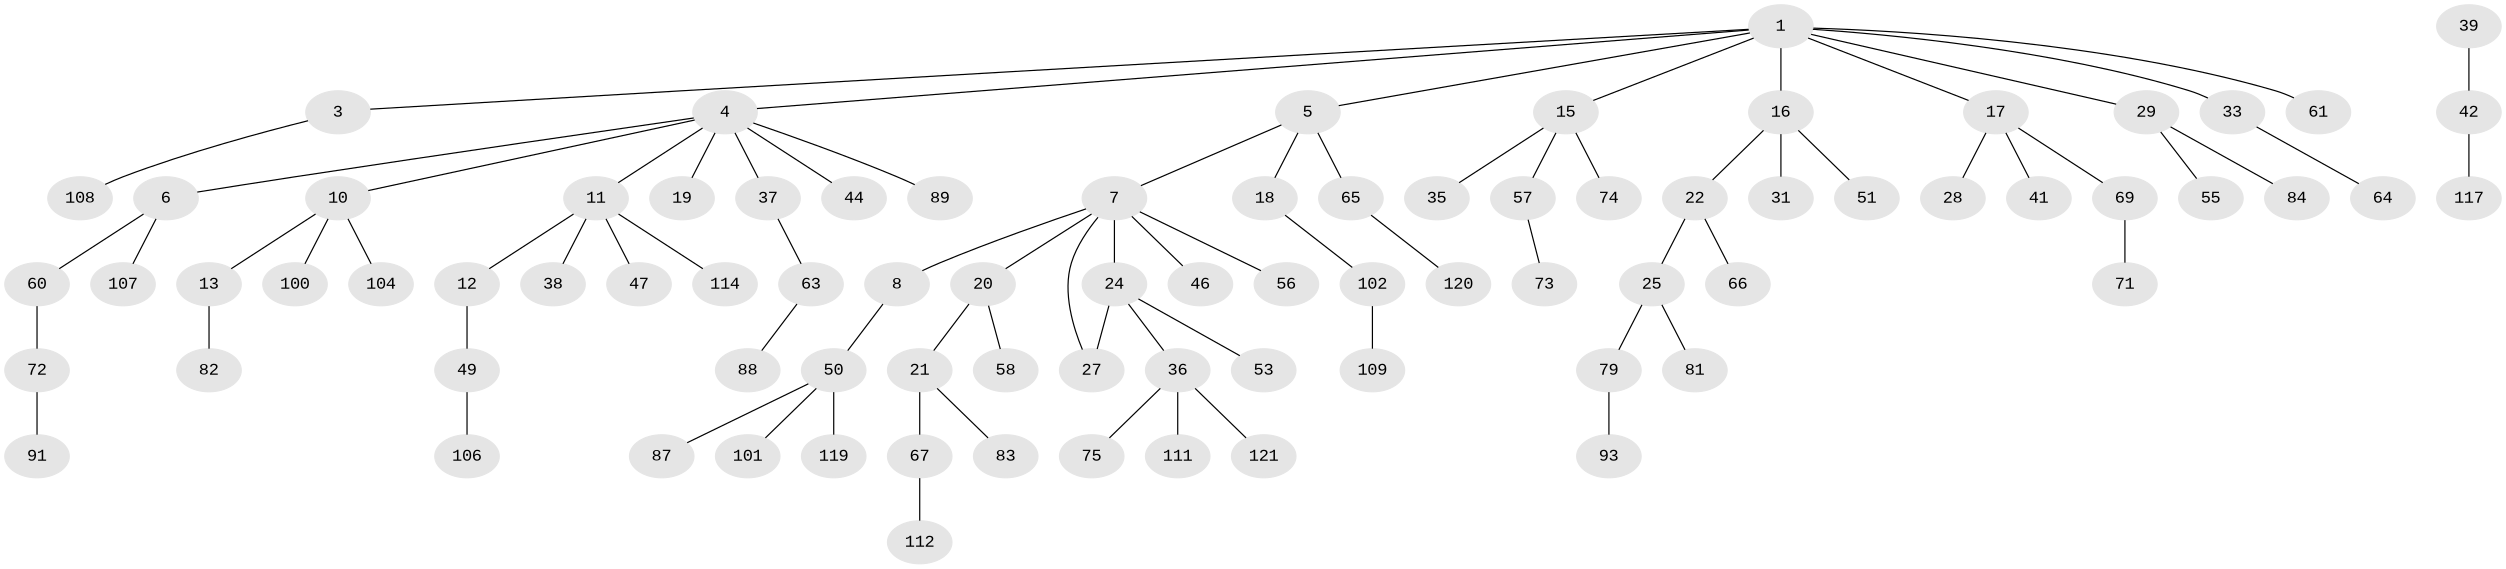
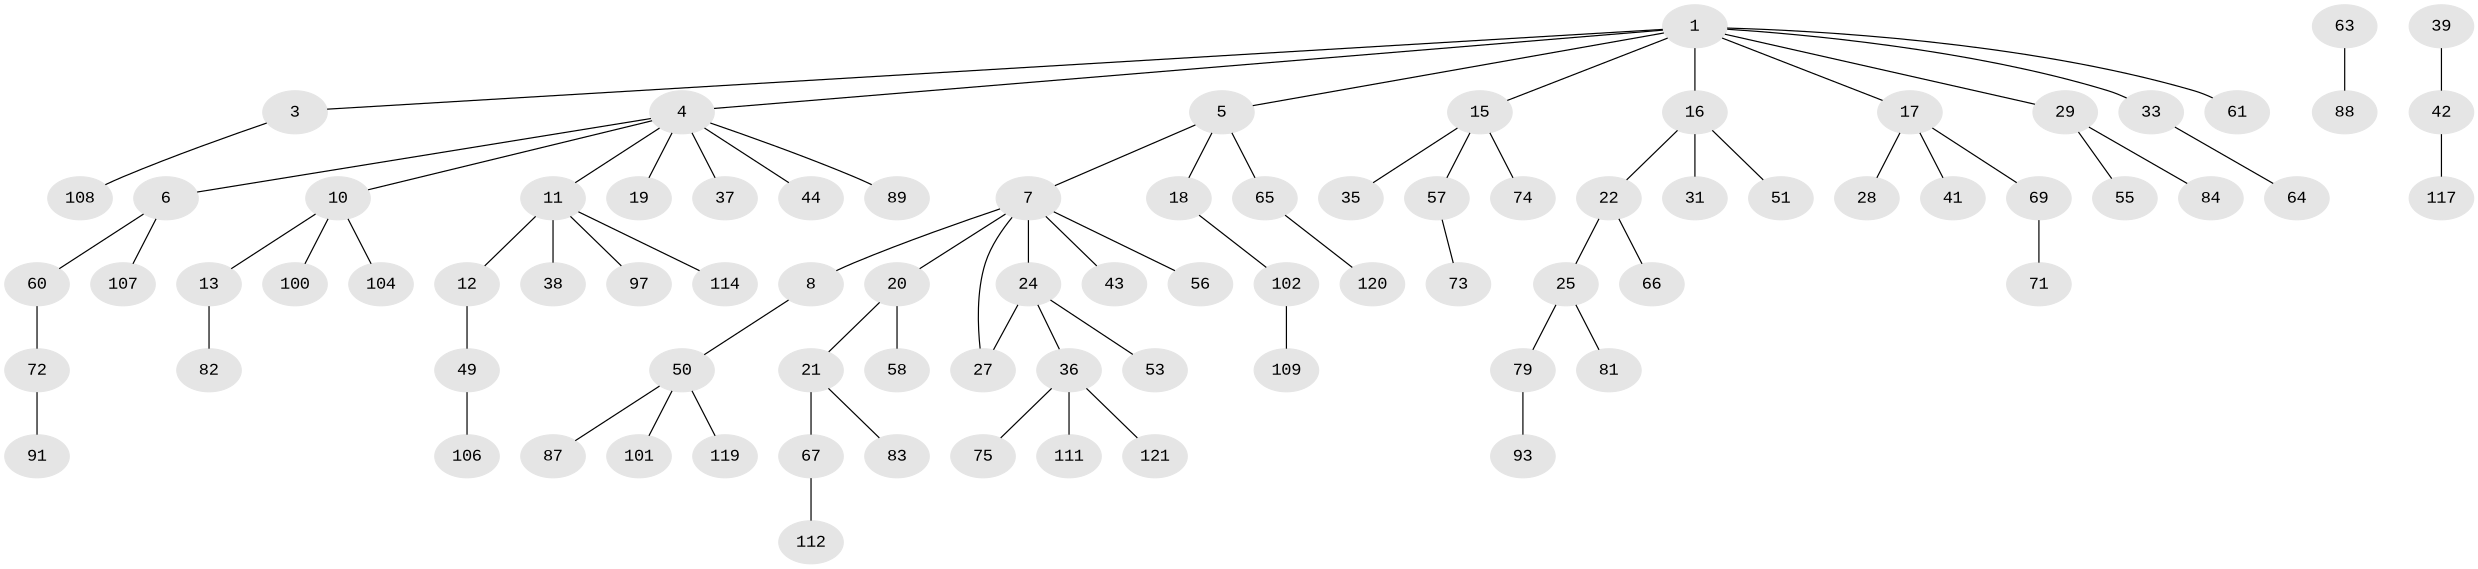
  graph {
    fontname="Liberation Mono"
    node [color=gray90 fontname="Liberation Mono" style=filled]
    edge [fontname="Liberation Mono"]
    1 [super="+2"]
    3 [super="+45"]
    4 [super="+9"]
    5 [super="+92"]
    15 [super="+30"]
    16 [super="+23"]
    17 [super="+43"]
    29 [super="+48"]
    33 [super="+40"]
    61
    108
    6 [super="+118"]
    10 [super="+26"]
    11 [super="+32"]
    19
    37 [super="+52"]
    44
    89
    7 [super="+14"]
    18
    65
    35 [super="+105"]
    57
    74
    22
    31 [super="+96"]
    51 [super="+70"]
    28 [super="+116"]
    41
    69
    55 [super="+98"]
    84
    64
    60 [super="+95"]
    107
    13
    100
    104
    12 [super="+77"]
    38
-   47
+   47 [label=97]
    114
    63 [super="+103"]
    8
    20 [super="+54"]
    24 [super="+34"]
    27 [super="+68"]
-   46
+   46 [label=43]
    56
    102
    120
    72 [super="+78"]
    50 [super="+94"]
    21 [super="+86"]
    58
    36 [super="+110"]
    53
    87
    101
    119
    82 [super="+85"]
    49 [super="+59"]
    106
    73
    25 [super="+62"]
    66 [super="+80"]
    71 [super="+76"]
    109
    67 [super="+99"]
    83
    112
    79
    81
    75
    111 [super="+113"]
    121
    42 [super="+90"]
    39
    93
    88 [super="+115"]
    117
    91
    1 -- 3
    1 -- 4
    1 -- 5
    1 -- 15
    1 -- 16
    1 -- 17
    1 -- 29
    1 -- 33
    1 -- 61
    3 -- 108
    4 -- 6
    4 -- 10
    4 -- 11
    4 -- 19
    4 -- 37
    4 -- 44
    4 -- 89
    5 -- 7
    5 -- 18
    5 -- 65
    15 -- 35
    15 -- 57
    15 -- 74
    16 -- 22
    16 -- 31
    16 -- 51
    17 -- 28
    17 -- 41
    17 -- 69
    29 -- 55
    29 -- 84
    33 -- 64
    6 -- 60
    6 -- 107
    10 -- 13
    10 -- 100
    10 -- 104
    11 -- 12
    11 -- 38
    11 -- 47
    11 -- 114
-   37 -- 63
    7 -- 8
    7 -- 20
    7 -- 24
    7 -- 27
    7 -- 46
    7 -- 56
    18 -- 102
    65 -- 120
    57 -- 73
    22 -- 25
    22 -- 66
    69 -- 71
    60 -- 72
    13 -- 82
    12 -- 49
    63 -- 88
    8 -- 50
    20 -- 21
    20 -- 58
    24 -- 27
    24 -- 36
    24 -- 53
    102 -- 109
    72 -- 91
    50 -- 87
    50 -- 101
    50 -- 119
    21 -- 67
    21 -- 83
    36 -- 75
    36 -- 111
    36 -- 121
    49 -- 106
    25 -- 79
    25 -- 81
    67 -- 112
    79 -- 93
    42 -- 117
    39 -- 42
  }
